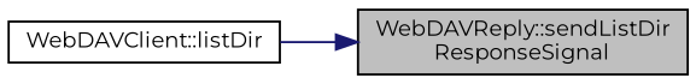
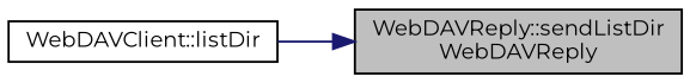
  digraph {
    rankdir=RL
    fontname=Montserrat
    node [color=black fontname=Montserrat fontsize=10 shape=record style=filled]
-   n1 [fillcolor=grey75 fontcolor=black height=0.2 label="WebDAVReply::sendListDir\lResponseSignal" width=0.4]
+   n1 [fillcolor=grey75 fontcolor=black height=0.2 label="WebDAVReply::sendListDir\lWebDAVReply" width=0.4]
    n2 [fillcolor=white height=0.2 label="WebDAVClient::listDir" width=0.4]
    n1 -> n2 [color=midnightblue dir=back fontname=Montserrat fontsize=10 labelfontname=Helvetica labelfontsize=10 style=solid]
  }
